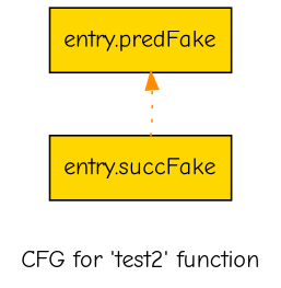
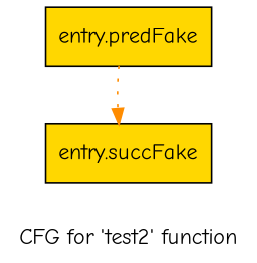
  digraph {
    label="CFG for 'test2' function"
    fontname="Comic Neue"
    node [filename="../../../../example.cpp" linenumber=17 shape=record style=filled fillcolor=gold fontname="Comic Neue"]
    n1 [label="{entry.predFake}"]
    n2 [label="{entry.succFake}"]
-   n2 -> n1 [filename="../../../../example.cpp" color=darkorange style=dotted fontname="Comic Neue"]
+   n1 -> n2 [filename="../../../../example.cpp" color=darkorange style=dotted fontname="Comic Neue"]
  }
